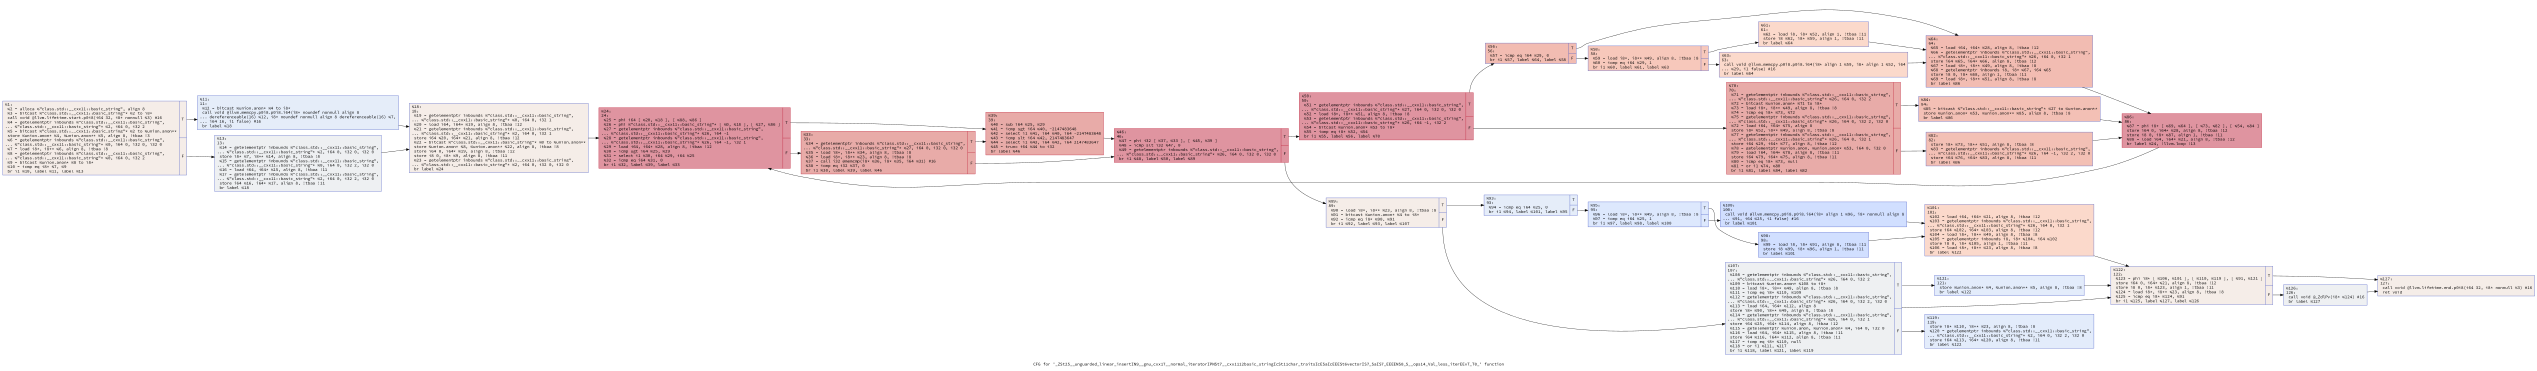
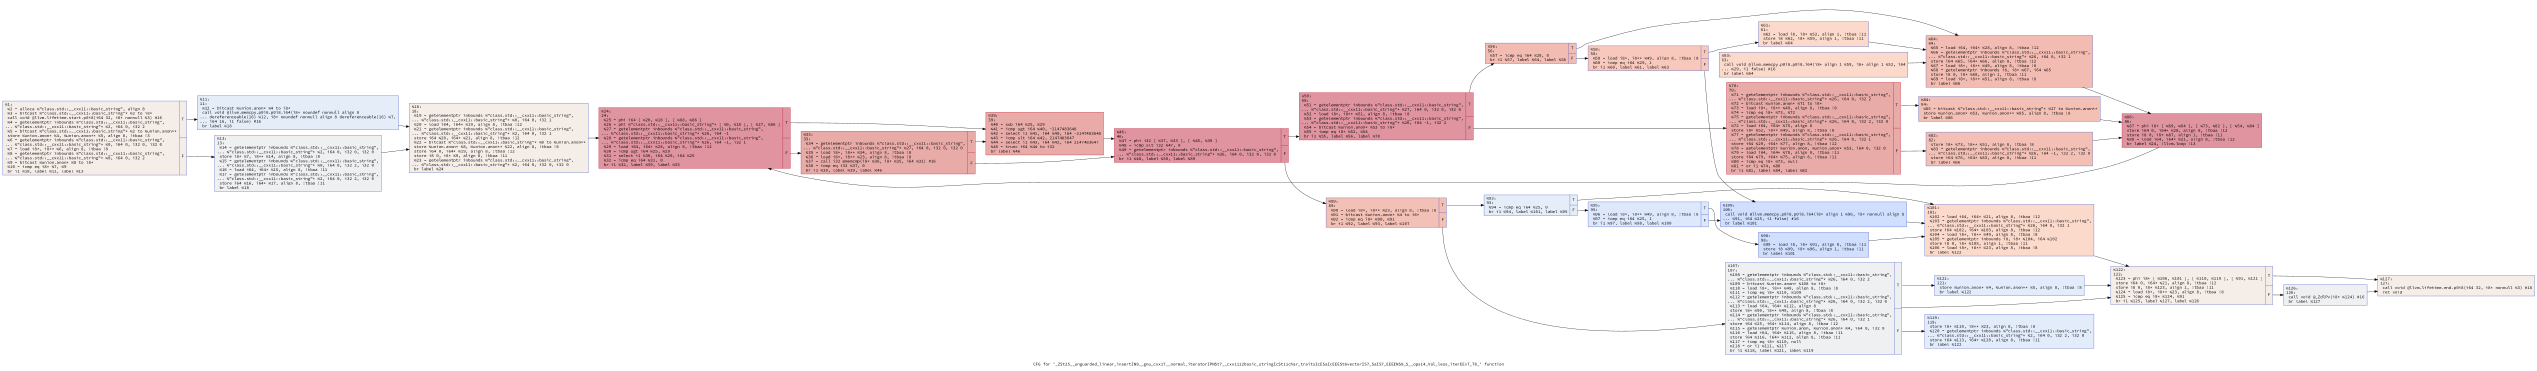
  digraph {
    fontname="Source Code Pro"
    label="CFG for '_ZSt25__unguarded_linear_insertIN9__gnu_cxx17__normal_iteratorIPNSt7__cxx1112basic_stringIcSt11char_traitsIcESaIcEEESt6vectorIS7_SaIS7_EEEENS0_5__ops14_Val_less_iterEEvT_T0_' function"
    rankdir=LR
    node [color="#3d50c3ff" fillcolor="#e8d6cc70" fontname="Source Code Pro" shape=record style=filled]
    edge [fontname="Source Code Pro"]
    n1 [label="{%1:\l  %2 = alloca %\"class.std::__cxx11::basic_string\", align 8\l  %3 = bitcast %\"class.std::__cxx11::basic_string\"* %2 to i8*\l  call void @llvm.lifetime.start.p0i8(i64 32, i8* nonnull %3) #16\l  %4 = getelementptr inbounds %\"class.std::__cxx11::basic_string\",\l... %\"class.std::__cxx11::basic_string\"* %2, i64 0, i32 2\l  %5 = bitcast %\"class.std::__cxx11::basic_string\"* %2 to %union.anon**\l  store %union.anon* %4, %union.anon** %5, align 8, !tbaa !3\l  %6 = getelementptr inbounds %\"class.std::__cxx11::basic_string\",\l... %\"class.std::__cxx11::basic_string\"* %0, i64 0, i32 0, i32 0\l  %7 = load i8*, i8** %6, align 8, !tbaa !8\l  %8 = getelementptr inbounds %\"class.std::__cxx11::basic_string\",\l... %\"class.std::__cxx11::basic_string\"* %0, i64 0, i32 2\l  %9 = bitcast %union.anon* %8 to i8*\l  %10 = icmp eq i8* %7, %9\l  br i1 %10, label %11, label %13\l|{<s0>T|<s1>F}}"]
    n2 [fillcolor="#c5d6f270" label="{%11:\l11:                                               \l  %12 = bitcast %union.anon* %4 to i8*\l  call void @llvm.memcpy.p0i8.p0i8.i64(i8* noundef nonnull align 8\l... dereferenceable(16) %12, i8* noundef nonnull align 8 dereferenceable(16) %7,\l... i64 16, i1 false) #16\l  br label %18\l}"]
    n3 [fillcolor="#d9dce170" label="{%13:\l13:                                               \l  %14 = getelementptr inbounds %\"class.std::__cxx11::basic_string\",\l... %\"class.std::__cxx11::basic_string\"* %2, i64 0, i32 0, i32 0\l  store i8* %7, i8** %14, align 8, !tbaa !8\l  %15 = getelementptr inbounds %\"class.std::__cxx11::basic_string\",\l... %\"class.std::__cxx11::basic_string\"* %0, i64 0, i32 2, i32 0\l  %16 = load i64, i64* %15, align 8, !tbaa !11\l  %17 = getelementptr inbounds %\"class.std::__cxx11::basic_string\",\l... %\"class.std::__cxx11::basic_string\"* %2, i64 0, i32 2, i32 0\l  store i64 %16, i64* %17, align 8, !tbaa !11\l  br label %18\l}"]
    n4 [label="{%18:\l18:                                               \l  %19 = getelementptr inbounds %\"class.std::__cxx11::basic_string\",\l... %\"class.std::__cxx11::basic_string\"* %0, i64 0, i32 1\l  %20 = load i64, i64* %19, align 8, !tbaa !12\l  %21 = getelementptr inbounds %\"class.std::__cxx11::basic_string\",\l... %\"class.std::__cxx11::basic_string\"* %2, i64 0, i32 1\l  store i64 %20, i64* %21, align 8, !tbaa !12\l  %22 = bitcast %\"class.std::__cxx11::basic_string\"* %0 to %union.anon**\l  store %union.anon* %8, %union.anon** %22, align 8, !tbaa !8\l  store i64 0, i64* %19, align 8, !tbaa !12\l  store i8 0, i8* %9, align 8, !tbaa !11\l  %23 = getelementptr inbounds %\"class.std::__cxx11::basic_string\",\l... %\"class.std::__cxx11::basic_string\"* %2, i64 0, i32 0, i32 0\l  br label %24\l}"]
    n5 [color="#b70d28ff" fillcolor="#b70d2870" label="{%24:\l24:                                               \l  %25 = phi i64 [ %20, %18 ], [ %88, %86 ]\l  %26 = phi %\"class.std::__cxx11::basic_string\"* [ %0, %18 ], [ %27, %86 ]\l  %27 = getelementptr inbounds %\"class.std::__cxx11::basic_string\",\l... %\"class.std::__cxx11::basic_string\"* %26, i64 -1\l  %28 = getelementptr inbounds %\"class.std::__cxx11::basic_string\",\l... %\"class.std::__cxx11::basic_string\"* %26, i64 -1, i32 1\l  %29 = load i64, i64* %28, align 8, !tbaa !12\l  %30 = icmp ugt i64 %25, %29\l  %31 = select i1 %30, i64 %29, i64 %25\l  %32 = icmp eq i64 %31, 0\l  br i1 %32, label %39, label %33\l|{<s0>T|<s1>F}}"]
    n6 [color="#b70d28ff" fillcolor="#cc403a70" label="{%39:\l39:                                               \l  %40 = sub i64 %25, %29\l  %41 = icmp sgt i64 %40, -2147483648\l  %42 = select i1 %41, i64 %40, i64 -2147483648\l  %43 = icmp slt i64 %42, 2147483647\l  %44 = select i1 %43, i64 %42, i64 2147483647\l  %45 = trunc i64 %44 to i32\l  br label %46\l}"]
    n7 [color="#b70d28ff" fillcolor="#cc403a70" label="{%33:\l33:                                               \l  %34 = getelementptr inbounds %\"class.std::__cxx11::basic_string\",\l... %\"class.std::__cxx11::basic_string\"* %27, i64 0, i32 0, i32 0\l  %35 = load i8*, i8** %34, align 8, !tbaa !8\l  %36 = load i8*, i8** %23, align 8, !tbaa !8\l  %37 = call i32 @memcmp(i8* %36, i8* %35, i64 %31) #16\l  %38 = icmp eq i32 %37, 0\l  br i1 %38, label %39, label %46\l|{<s0>T|<s1>F}}"]
    n8 [color="#b70d28ff" fillcolor="#b70d2870" label="{%46:\l46:                                               \l  %47 = phi i32 [ %37, %33 ], [ %45, %39 ]\l  %48 = icmp slt i32 %47, 0\l  %49 = getelementptr inbounds %\"class.std::__cxx11::basic_string\",\l... %\"class.std::__cxx11::basic_string\"* %26, i64 0, i32 0, i32 0\l  br i1 %48, label %50, label %89\l|{<s0>T|<s1>F}}"]
    n9 [color="#b70d28ff" fillcolor="#b70d2870" label="{%50:\l50:                                               \l  %51 = getelementptr inbounds %\"class.std::__cxx11::basic_string\",\l... %\"class.std::__cxx11::basic_string\"* %27, i64 0, i32 0, i32 0\l  %52 = load i8*, i8** %51, align 8, !tbaa !8\l  %53 = getelementptr inbounds %\"class.std::__cxx11::basic_string\",\l... %\"class.std::__cxx11::basic_string\"* %26, i64 -1, i32 2\l  %54 = bitcast %union.anon* %53 to i8*\l  %55 = icmp eq i8* %52, %54\l  br i1 %55, label %56, label %70\l|{<s0>T|<s1>F}}"]
-   n10 [label="{%89:\l89:                                               \l  %90 = load i8*, i8** %23, align 8, !tbaa !8\l  %91 = bitcast %union.anon* %4 to i8*\l  %92 = icmp eq i8* %90, %91\l  br i1 %92, label %93, label %107\l|{<s0>T|<s1>F}}"]
+   n10 [fillcolor="#e5705870" label="{%89:\l89:                                               \l  %90 = load i8*, i8** %23, align 8, !tbaa !8\l  %91 = bitcast %union.anon* %4 to i8*\l  %92 = icmp eq i8* %90, %91\l  br i1 %92, label %93, label %107\l|{<s0>T|<s1>F}}"]
    n11 [fillcolor="#e1675170" label="{%56:\l56:                                               \l  %57 = icmp eq i64 %29, 0\l  br i1 %57, label %64, label %58\l|{<s0>T|<s1>F}}"]
    n12 [color="#b70d28ff" fillcolor="#cc403a70" label="{%70:\l70:                                               \l  %71 = getelementptr inbounds %\"class.std::__cxx11::basic_string\",\l... %\"class.std::__cxx11::basic_string\"* %26, i64 0, i32 2\l  %72 = bitcast %union.anon* %71 to i8*\l  %73 = load i8*, i8** %49, align 8, !tbaa !8\l  %74 = icmp eq i8* %73, %72\l  %75 = getelementptr inbounds %\"class.std::__cxx11::basic_string\",\l... %\"class.std::__cxx11::basic_string\"* %26, i64 0, i32 2, i32 0\l  %72 = load i64, i64* %75, align 8\l  store i8* %52, i8** %49, align 8, !tbaa !8\l  %77 = getelementptr inbounds %\"class.std::__cxx11::basic_string\",\l... %\"class.std::__cxx11::basic_string\"* %26, i64 0, i32 1\l  store i64 %29, i64* %77, align 8, !tbaa !12\l  %78 = getelementptr %union.anon, %union.anon* %53, i64 0, i32 0\l  %79 = load i64, i64* %78, align 8, !tbaa !11\l  store i64 %79, i64* %75, align 8, !tbaa !11\l  %80 = icmp eq i8* %73, null\l  %81 = or i1 %74, %80\l  br i1 %81, label %84, label %82\l|{<s0>T|<s1>F}}"]
    n13 [fillcolor="#c5d6f270" label="{%93:\l93:                                               \l  %94 = icmp eq i64 %25, 0\l  br i1 %94, label %101, label %95\l|{<s0>T|<s1>F}}"]
    n14 [fillcolor="#d9dce170" label="{%107:\l107:                                              \l  %108 = getelementptr inbounds %\"class.std::__cxx11::basic_string\",\l... %\"class.std::__cxx11::basic_string\"* %26, i64 0, i32 2\l  %109 = bitcast %union.anon* %108 to i8*\l  %110 = load i8*, i8** %49, align 8, !tbaa !8\l  %111 = icmp eq i8* %110, %109\l  %112 = getelementptr inbounds %\"class.std::__cxx11::basic_string\",\l... %\"class.std::__cxx11::basic_string\"* %26, i64 0, i32 2, i32 0\l  %113 = load i64, i64* %112, align 8\l  store i8* %90, i8** %49, align 8, !tbaa !8\l  %114 = getelementptr inbounds %\"class.std::__cxx11::basic_string\",\l... %\"class.std::__cxx11::basic_string\"* %26, i64 0, i32 1\l  store i64 %25, i64* %114, align 8, !tbaa !12\l  %115 = getelementptr %union.anon, %union.anon* %4, i64 0, i32 0\l  %116 = load i64, i64* %115, align 8, !tbaa !11\l  store i64 %116, i64* %112, align 8, !tbaa !11\l  %117 = icmp eq i8* %110, null\l  %118 = or i1 %111, %117\l  br i1 %118, label %121, label %119\l|{<s0>T|<s1>F}}"]
    n15 [fillcolor="#e1675170" label="{%64:\l64:                                               \l  %65 = load i64, i64* %28, align 8, !tbaa !12\l  %66 = getelementptr inbounds %\"class.std::__cxx11::basic_string\",\l... %\"class.std::__cxx11::basic_string\"* %26, i64 0, i32 1\l  store i64 %65, i64* %66, align 8, !tbaa !12\l  %67 = load i8*, i8** %49, align 8, !tbaa !8\l  %68 = getelementptr inbounds i8, i8* %67, i64 %65\l  store i8 0, i8* %68, align 1, !tbaa !11\l  %69 = load i8*, i8** %51, align 8, !tbaa !8\l  br label %86\l}"]
    n16 [fillcolor="#ed836670" label="{%58:\l58:                                               \l  %59 = load i8*, i8** %49, align 8, !tbaa !8\l  %60 = icmp eq i64 %29, 1\l  br i1 %60, label %61, label %63\l|{<s0>T|<s1>F}}"]
    n17 [fillcolor="#e5705870" label="{%84:\l84:                                               \l  %85 = bitcast %\"class.std::__cxx11::basic_string\"* %27 to %union.anon**\l  store %union.anon* %53, %union.anon** %85, align 8, !tbaa !8\l  br label %86\l}"]
    n18 [fillcolor="#e5705870" label="{%82:\l82:                                               \l  store i8* %73, i8** %51, align 8, !tbaa !8\l  %83 = getelementptr inbounds %\"class.std::__cxx11::basic_string\",\l... %\"class.std::__cxx11::basic_string\"* %26, i64 -1, i32 2, i32 0\l  store i64 %76, i64* %83, align 8, !tbaa !11\l  br label %86\l}"]
    n19 [fillcolor="#f7a88970" label="{%101:\l101:                                              \l  %102 = load i64, i64* %21, align 8, !tbaa !12\l  %103 = getelementptr inbounds %\"class.std::__cxx11::basic_string\",\l... %\"class.std::__cxx11::basic_string\"* %26, i64 0, i32 1\l  store i64 %102, i64* %103, align 8, !tbaa !12\l  %104 = load i8*, i8** %49, align 8, !tbaa !8\l  %105 = getelementptr inbounds i8, i8* %104, i64 %102\l  store i8 0, i8* %105, align 1, !tbaa !11\l  %106 = load i8*, i8** %23, align 8, !tbaa !8\l  br label %122\l}"]
    n20 [fillcolor="#b2ccfb70" label="{%95:\l95:                                               \l  %96 = load i8*, i8** %49, align 8, !tbaa !8\l  %97 = icmp eq i64 %25, 1\l  br i1 %97, label %98, label %100\l|{<s0>T|<s1>F}}"]
    n21 [fillcolor="#bfd3f670" label="{%121:\l121:                                              \l  store %union.anon* %4, %union.anon** %5, align 8, !tbaa !8\l  br label %122\l}"]
    n22 [fillcolor="#bfd3f670" label="{%119:\l119:                                              \l  store i8* %110, i8** %23, align 8, !tbaa !8\l  %120 = getelementptr inbounds %\"class.std::__cxx11::basic_string\",\l... %\"class.std::__cxx11::basic_string\"* %2, i64 0, i32 2, i32 0\l  store i64 %113, i64* %120, align 8, !tbaa !11\l  br label %122\l}"]
    n23 [label="{%122:\l122:                                              \l  %123 = phi i8* [ %106, %101 ], [ %110, %119 ], [ %91, %121 ]\l  store i64 0, i64* %21, align 8, !tbaa !12\l  store i8 0, i8* %123, align 1, !tbaa !11\l  %124 = load i8*, i8** %23, align 8, !tbaa !8\l  %125 = icmp eq i8* %124, %91\l  br i1 %125, label %127, label %126\l|{<s0>T|<s1>F}}"]
    n24 [color="#b70d28ff" fillcolor="#b70d2870" label="{%86:\l86:                                               \l  %87 = phi i8* [ %69, %64 ], [ %73, %82 ], [ %54, %84 ]\l  store i64 0, i64* %28, align 8, !tbaa !12\l  store i8 0, i8* %87, align 1, !tbaa !11\l  %88 = load i64, i64* %21, align 8, !tbaa !12\l  br label %24, !llvm.loop !13\l}"]
    n25 [fillcolor="#f7a88970" label="{%61:\l61:                                               \l  %62 = load i8, i8* %52, align 1, !tbaa !11\l  store i8 %62, i8* %59, align 1, !tbaa !11\l  br label %64\l}"]
    n26 [fillcolor="#f7a88970" label="{%63:\l63:                                               \l  call void @llvm.memcpy.p0i8.p0i8.i64(i8* align 1 %59, i8* align 1 %52, i64\l... %29, i1 false) #16\l  br label %64\l}"]
    n27 [fillcolor="#96b7ff70" label="{%98:\l98:                                               \l  %99 = load i8, i8* %91, align 8, !tbaa !11\l  store i8 %99, i8* %96, align 1, !tbaa !11\l  br label %101\l}"]
    n28 [fillcolor="#96b7ff70" label="{%100:\l100:                                              \l  call void @llvm.memcpy.p0i8.p0i8.i64(i8* align 1 %96, i8* nonnull align 8\l... %91, i64 %25, i1 false) #16\l  br label %101\l}"]
    n29 [label="{%127:\l127:                                              \l  call void @llvm.lifetime.end.p0i8(i64 32, i8* nonnull %3) #16\l  ret void\l}"]
    n30 [fillcolor="#d9dce170" label="{%126:\l126:                                              \l  call void @_ZdlPv(i8* %124) #16\l  br label %127\l}"]
    n1 -> n2 [tailport=s0]
    n1 -> n3 [tailport=s1]
    n2 -> n4
    n3 -> n4
    n4 -> n5
    n5 -> n6 [tailport=s0]
    n5 -> n7 [tailport=s1]
    n6 -> n8
    n7 -> n6 [tailport=s0]
    n7 -> n8 [tailport=s1]
    n8 -> n9 [tailport=s0]
    n8 -> n10 [tailport=s1]
    n9 -> n11 [tailport=s0]
    n9 -> n12 [tailport=s1]
    n10 -> n13 [tailport=s0]
    n10 -> n14 [tailport=s1]
    n11 -> n15 [tailport=s0]
    n11 -> n16 [tailport=s1]
    n12 -> n17 [tailport=s0]
    n12 -> n18 [tailport=s1]
+   n13 -> n19 [tailport=s0]
    n13 -> n20 [tailport=s1]
    n14 -> n21 [tailport=s0]
    n14 -> n22 [tailport=s1]
    n14 -> n23
    n15 -> n24
    n16 -> n25 [tailport=s0]
-   n16 -> n26 [tailport=s1]
+   n16 -> n28 [tailport=s1]
    n17 -> n24
    n18 -> n24
    n19 -> n23
    n20 -> n27 [tailport=s0]
    n20 -> n28 [tailport=s1]
    n21 -> n23
    n23 -> n29 [tailport=s0]
    n23 -> n30 [tailport=s1]
    n24 -> n5
    n25 -> n15
    n26 -> n15
    n27 -> n19
    n28 -> n19
    n30 -> n29
  }
